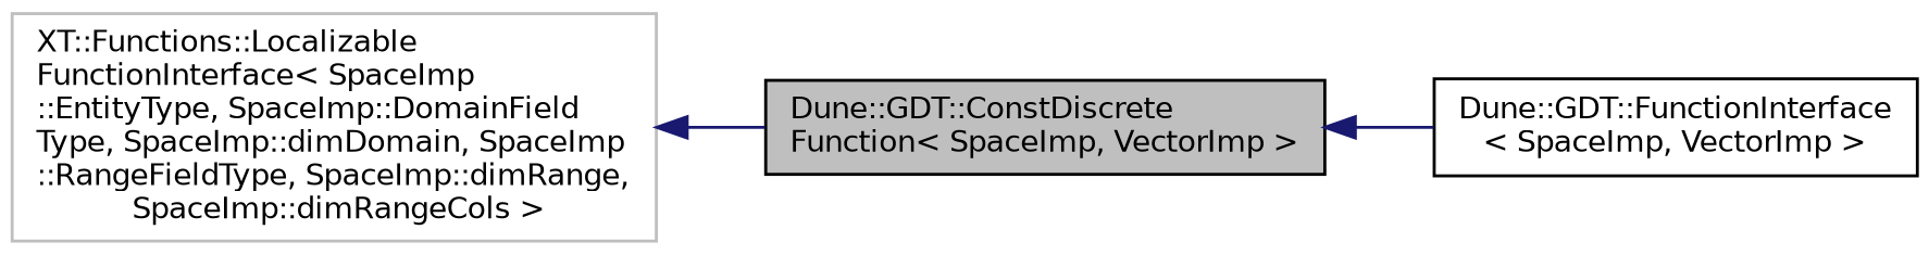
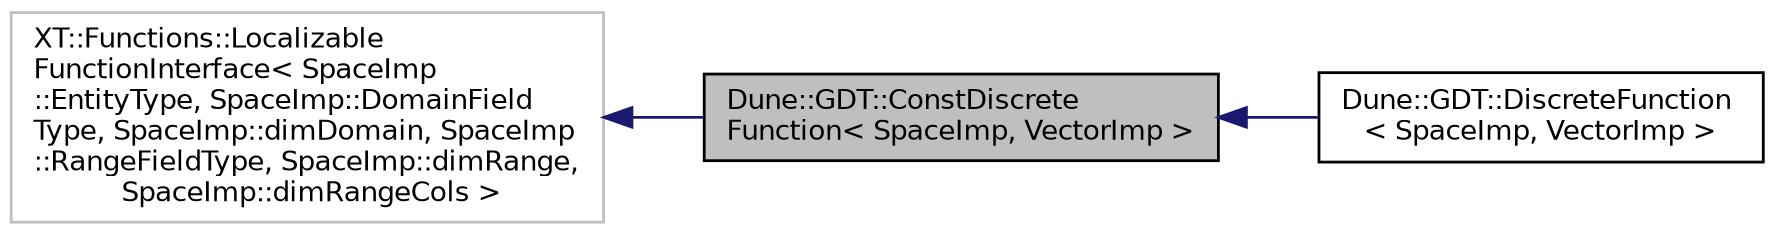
  digraph {
    rankdir=LR
    node [color=black fillcolor=white fontname=Helvetica fontsize=10 shape=record style=filled]
    edge [color=midnightblue dir=back fontname=Helvetica fontsize=10 labelfontname=Helvetica labelfontsize=10 style=solid]
    n1 [fillcolor=grey75 fontcolor=black height=0.2 label="Dune::GDT::ConstDiscrete\lFunction\< SpaceImp, VectorImp \>" width=0.4]
-   n2 [height=0.2 label="Dune::GDT::FunctionInterface\l\< SpaceImp, VectorImp \>" width=0.4]
+   n2 [height=0.2 label="Dune::GDT::DiscreteFunction\l\< SpaceImp, VectorImp \>" width=0.4]
    n3 [color=grey75 height=0.2 label="XT::Functions::Localizable\lFunctionInterface\< SpaceImp\l::EntityType, SpaceImp::DomainField\lType, SpaceImp::dimDomain, SpaceImp\l::RangeFieldType, SpaceImp::dimRange,\l SpaceImp::dimRangeCols \>" width=0.4]
    n1 -> n2
    n3 -> n1
  }
